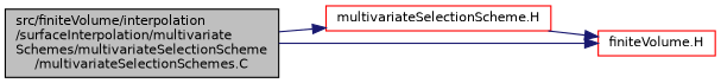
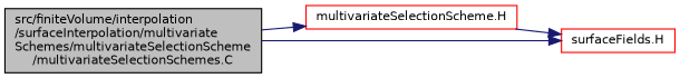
  digraph {
    rankdir=LR
    node [color=red fontname=Helvetica fontsize=10 shape=record]
    edge [color=midnightblue fontname=Helvetica fontsize=10 labelfontname=Helvetica labelfontsize=10 style=solid]
    n1 [color=black fillcolor=grey75 fontcolor=black height=0.2 label="src/finiteVolume/interpolation\l/surfaceInterpolation/multivariate\lSchemes/multivariateSelectionScheme\l/multivariateSelectionSchemes.C" style=filled width=0.4]
    n2 [height=0.2 label="multivariateSelectionScheme.H" width=0.4]
-   n3 [height=0.2 label="finiteVolume.H" width=0.4]
+   n3 [height=0.2 label="surfaceFields.H" width=0.4]
    n1 -> n2
    n1 -> n3
    n2 -> n3
  }
